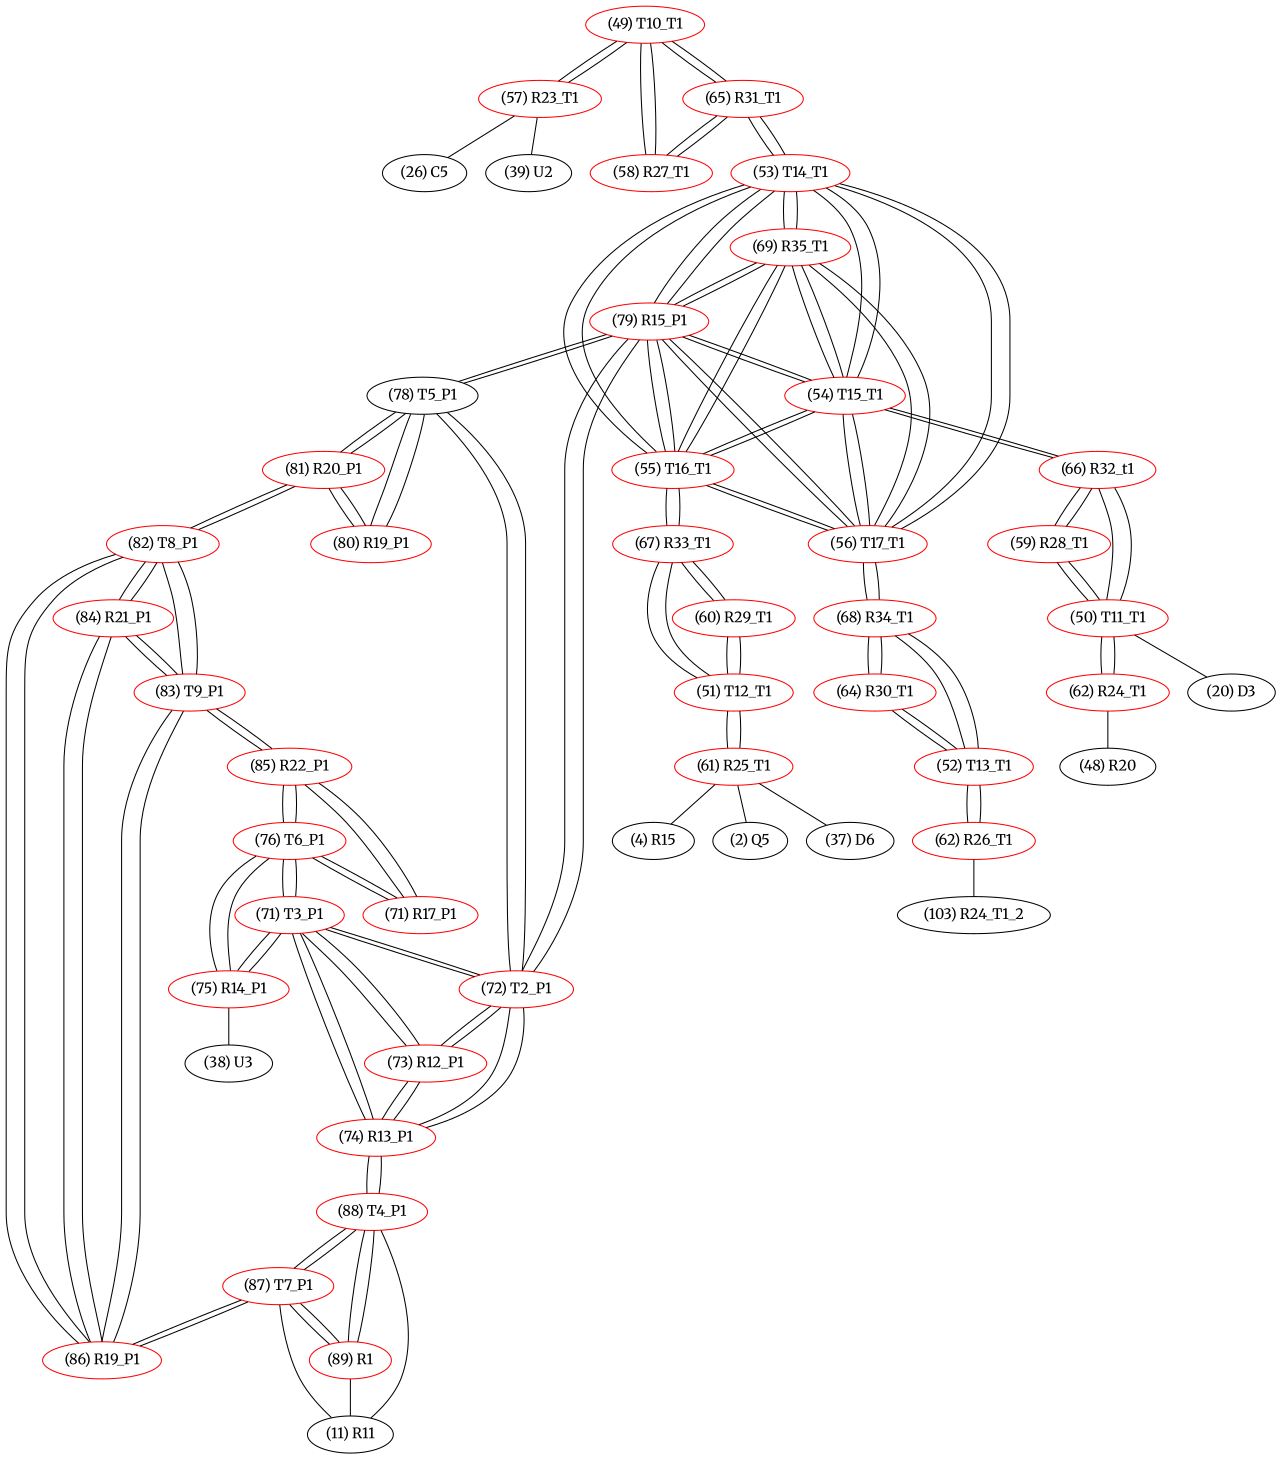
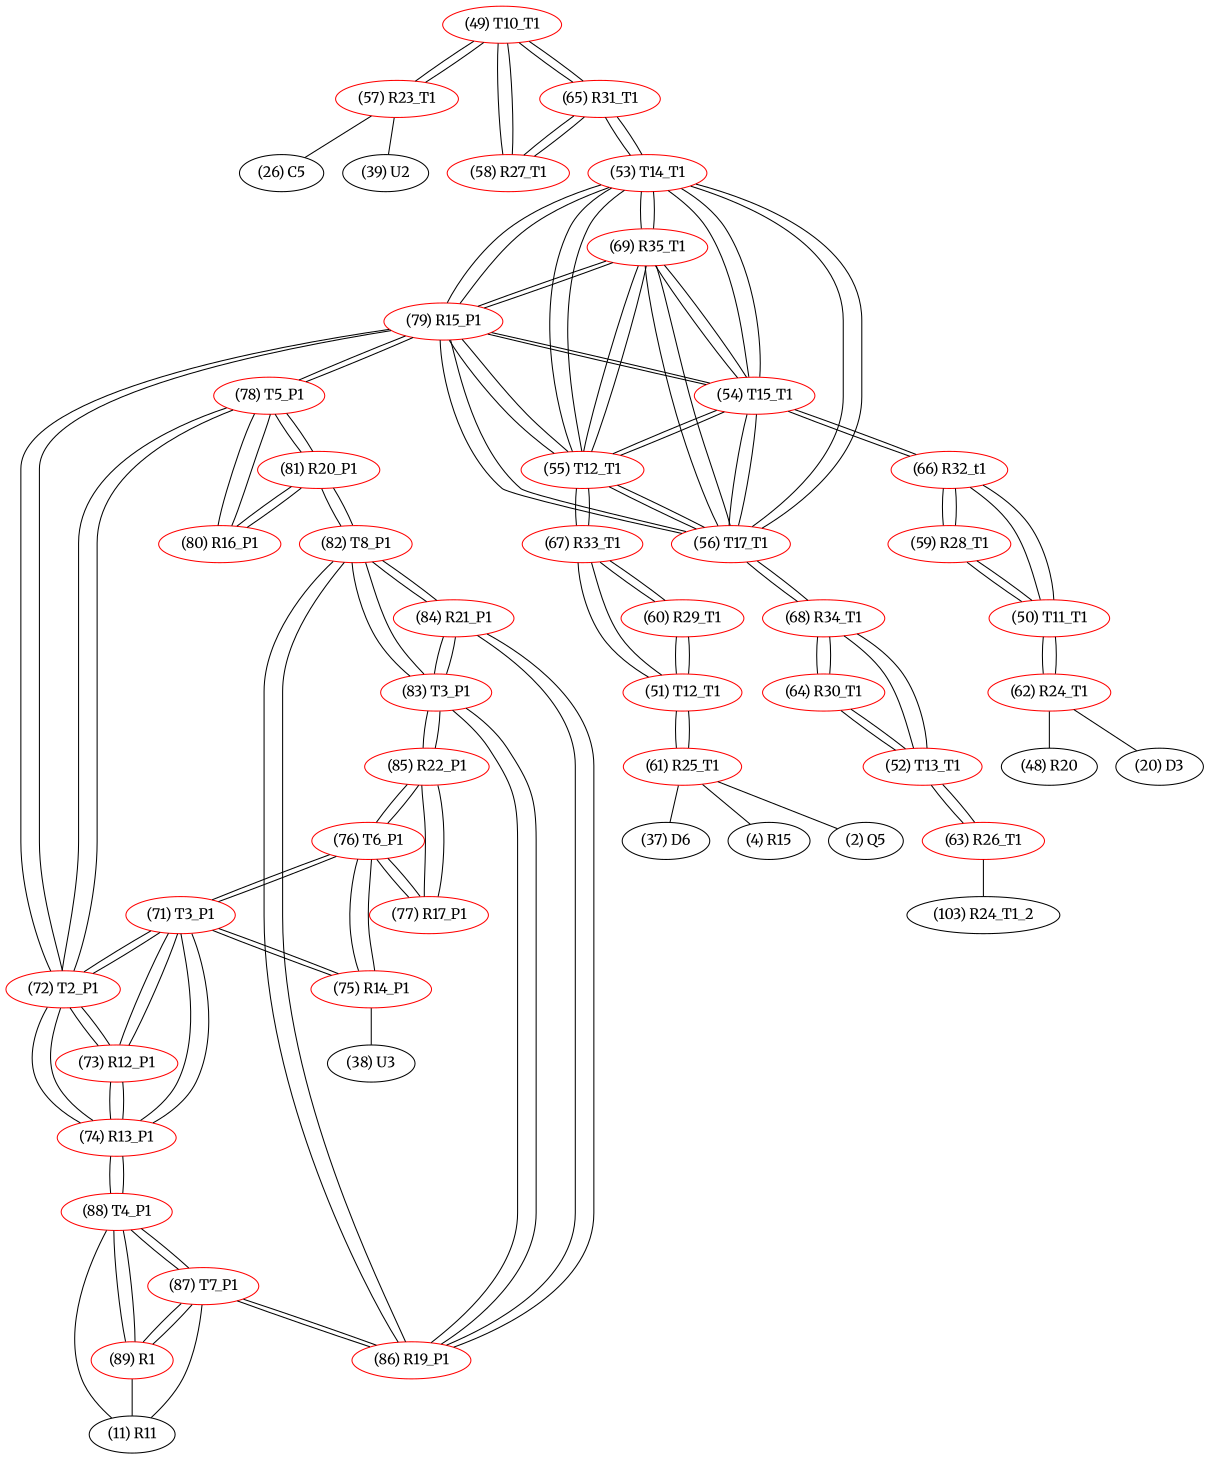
  graph {
    fontname=Merriweather
    node [color=red fontname=Merriweather]
    edge [fontname=Merriweather]
    n1 [label="(49) T10_T1"]
    n2 [label="(57) R23_T1"]
    n3 [label="(65) R31_T1"]
    n4 [label="(58) R27_T1"]
    n5 [label="(26) C5" color=""]
    n6 [label="(39) U2" color=""]
    n7 [label="(53) T14_T1"]
    n8 [label="(54) T15_T1"]
-   n9 [label="(55) T16_T1"]
+   n9 [label="(55) T12_T1"]
    n10 [label="(56) T17_T1"]
    n11 [label="(79) R15_P1"]
    n12 [label="(69) R35_T1"]
    n13 [label="(50) T11_T1"]
    n14 [label="(62) R24_T1"]
    n15 [label="(59) R28_T1"]
    n16 [label="(66) R32_t1"]
    n17 [label="(48) R20" color=""]
    n18 [label="(20) D3" color=""]
    n19 [label="(51) T12_T1"]
    n20 [label="(67) R33_T1"]
    n21 [label="(60) R29_T1"]
    n22 [label="(61) R25_T1"]
    n23 [label="(4) R15" color=""]
    n24 [label="(2) Q5" color=""]
    n25 [label="(37) D6" color=""]
    n26 [label="(52) T13_T1"]
    n27 [label="(64) R30_T1"]
    n28 [label="(68) R34_T1"]
-   n29 [label="(62) R26_T1"]
+   n29 [label="(63) R26_T1"]
    n30 [label="(103) R24_T1_2" color=""]
    n31 [label="(72) T2_P1"]
-   n32 [color=black label="(78) T5_P1"]
+   n32 [label="(78) T5_P1"]
    n33 [label="(71) T3_P1"]
    n34 [label="(74) R13_P1"]
    n35 [label="(73) R12_P1"]
-   n36 [label="(80) R19_P1"]
+   n36 [label="(80) R16_P1"]
    n37 [label="(81) R20_P1"]
    n38 [label="(75) R14_P1"]
    n39 [label="(76) T6_P1"]
    n40 [label="(38) U3" color=""]
    n41 [label="(85) R22_P1"]
-   n42 [label="(71) R17_P1"]
+   n42 [label="(77) R17_P1"]
    n43 [label="(88) T4_P1"]
-   n44 [label="(83) T9_P1"]
+   n44 [label="(83) T3_P1"]
    n45 [label="(87) T7_P1"]
    n46 [label="(89) R1"]
    n47 [label="(11) R11" color=""]
    n48 [label="(82) T8_P1"]
    n49 [label="(86) R19_P1"]
    n50 [label="(84) R21_P1"]
    n1 -- n2
    n1 -- n3
    n1 -- n4
    n2 -- n1
    n2 -- n5
    n2 -- n6
    n3 -- n1
    n3 -- n4
    n3 -- n7
    n4 -- n1
    n4 -- n3
    n7 -- n3
    n7 -- n8
    n7 -- n9
    n7 -- n10
    n7 -- n11
    n7 -- n12
    n8 -- n7
    n8 -- n9
    n8 -- n10
    n8 -- n11
    n8 -- n12
    n8 -- n16
    n9 -- n7
    n9 -- n8
    n9 -- n10
    n9 -- n11
    n9 -- n12
    n9 -- n20
    n10 -- n7
    n10 -- n8
    n10 -- n9
    n10 -- n11
    n10 -- n12
    n10 -- n28
    n11 -- n7
    n11 -- n8
    n11 -- n9
    n11 -- n10
    n11 -- n12
    n11 -- n31
    n11 -- n32
    n12 -- n7
    n12 -- n8
    n12 -- n9
    n12 -- n10
    n12 -- n11
    n13 -- n14
    n13 -- n15
    n13 -- n16
    n14 -- n13
    n14 -- n17
-   n13 -- n18
+   n14 -- n18
    n15 -- n13
    n15 -- n16
    n16 -- n8
    n16 -- n13
    n16 -- n15
    n19 -- n20
    n19 -- n21
    n19 -- n22
    n20 -- n9
    n20 -- n19
    n20 -- n21
    n21 -- n19
    n21 -- n20
    n22 -- n19
    n22 -- n23
    n22 -- n24
    n22 -- n25
    n26 -- n27
    n26 -- n28
    n26 -- n29
    n27 -- n26
    n27 -- n28
    n28 -- n10
    n28 -- n26
    n28 -- n27
    n29 -- n26
    n29 -- n30
    n31 -- n11
    n31 -- n32
    n31 -- n33
    n31 -- n34
    n31 -- n35
    n32 -- n11
    n32 -- n31
    n32 -- n36
    n32 -- n37
    n33 -- n31
    n33 -- n34
    n33 -- n35
    n33 -- n38
    n33 -- n39
    n34 -- n31
    n34 -- n33
    n34 -- n35
    n34 -- n43
    n35 -- n31
    n35 -- n33
    n35 -- n34
    n36 -- n32
    n36 -- n37
    n37 -- n32
    n37 -- n36
    n37 -- n48
    n38 -- n33
    n38 -- n39
    n38 -- n40
    n39 -- n33
    n39 -- n38
    n39 -- n41
    n39 -- n42
    n41 -- n39
    n41 -- n42
    n41 -- n44
    n42 -- n39
    n42 -- n41
    n43 -- n34
    n43 -- n45
    n43 -- n46
    n43 -- n47
    n44 -- n41
    n44 -- n48
    n44 -- n49
    n44 -- n50
    n45 -- n43
    n45 -- n46
    n45 -- n47
    n45 -- n49
    n46 -- n43
    n46 -- n45
    n46 -- n47
    n48 -- n37
    n48 -- n44
    n48 -- n49
    n48 -- n50
    n49 -- n44
    n49 -- n45
    n49 -- n48
    n49 -- n50
    n50 -- n44
    n50 -- n48
    n50 -- n49
  }
